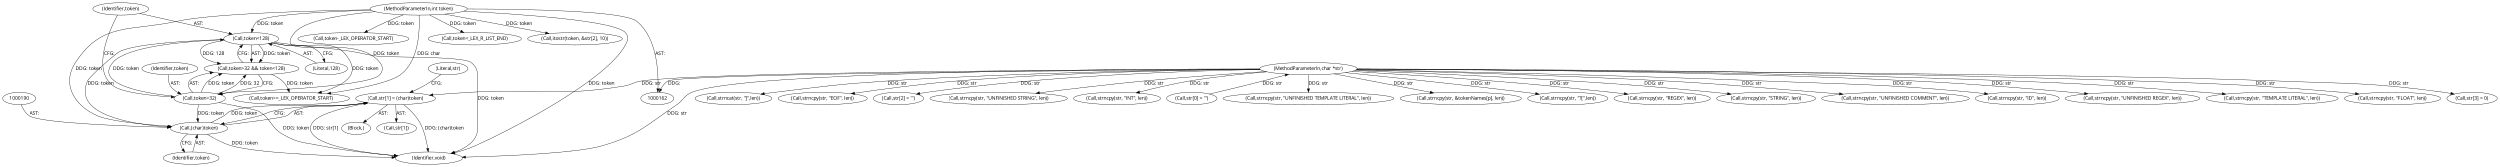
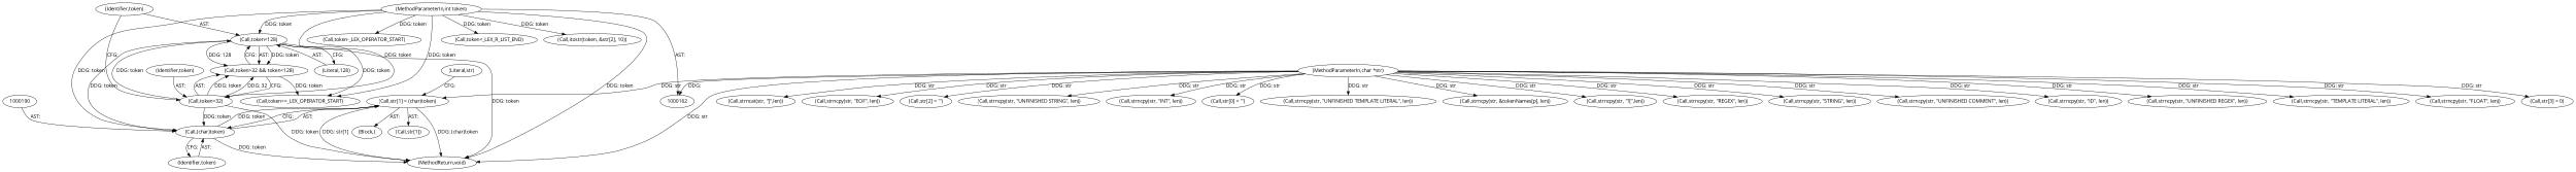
  digraph {
    fontname="Open Sans"
    node [fontname="Open Sans"]
    edge [fontname="Open Sans"]
    n1 [label="(Call,str[1] = (char)token)"]
    n2 [label="(Call,(char)token)"]
    n3 [label="(Block,)"]
-   n4 [label="(Identifier,void)"]
+   n4 [label="(MethodReturn,void)"]
    n5 [label="(Call,str[1])"]
    n6 [label="(Identifier,token)"]
    n7 [label="(Call,token<128)"]
    n8 [label="(Call,token>=_LEX_OPERATOR_START)"]
    n9 [label="(Literal,128)"]
    n10 [label="(Call,token>32 && token<128)"]
    n11 [label="(Call,token>32)"]
    n12 [label="(MethodParameterIn,int token)"]
    n13 [label="(Call,token-_LEX_OPERATOR_START)"]
    n14 [label="(Call,token<_LEX_R_LIST_END)"]
    n15 [label="(Call,itostr(token, &str[2], 10))"]
    1000162
    n17 [label="(MethodParameterIn,char *str)"]
    n18 [label="(Call,str[0] = '\'')"]
    n19 [label="(Call,strncpy(str, \"UNFINISHED TEMPLATE LITERAL\", len))"]
    n20 [label="(Call,strncpy(str, &tokenNames[p], len))"]
    n21 [label="(Call,strncpy(str, \"?[\",len))"]
    n22 [label="(Call,strncpy(str, \"REGEX\", len))"]
    n23 [label="(Call,strncpy(str, \"STRING\", len))"]
    n24 [label="(Call,strncpy(str, \"UNFINISHED COMMENT\", len))"]
    n25 [label="(Call,strncpy(str, \"ID\", len))"]
    n26 [label="(Call,strncpy(str, \"UNFINISHED REGEX\", len))"]
    n27 [label="(Call,strncpy(str, \"TEMPLATE LITERAL\", len))"]
    n28 [label="(Call,strncpy(str, \"FLOAT\", len))"]
    n29 [label="(Call,str[3] = 0)"]
    n30 [label="(Call,strncat(str, \"]\",len))"]
    n31 [label="(Call,strncpy(str, \"EOF\", len))"]
    n32 [label="(Call,str[2] = '\'')"]
    n33 [label="(Call,strncpy(str, \"UNFINISHED STRING\", len))"]
    n34 [label="(Call,strncpy(str, \"INT\", len))"]
    n35 [label="(Literal,str)"]
    n36 [label="(Identifier,token)"]
    n37 [label="(Identifier,token)"]
    1000190
    n1 -> n2 [label="CFG: "]
    n1 -> n3 [label="AST: "]
    n1 -> n4 [label="DDG: str[1]"]
    n1 -> n4 [label="DDG: (char)token"]
    n1 -> n5 [label="AST: "]
    n2 -> n1 [label="AST: "]
    n2 -> n1 [label="DDG: token"]
    n2 -> n4 [label="DDG: token"]
    n2 -> n6 [label="CFG: "]
    n6 -> n2 [label="AST: "]
    n7 -> n2 [label="DDG: token"]
    n7 -> n4 [label="DDG: token"]
    n7 -> n8 [label="DDG: token"]
    n7 -> n9 [label="CFG: "]
    n7 -> n10 [label="AST: "]
    n7 -> n10 [label="DDG: token"]
    n7 -> n10 [label="DDG: 128"]
    n9 -> n7 [label="AST: "]
    n10 -> n7 [label="CFG: "]
    n10 -> n8 [label="DDG: token"]
    n10 -> n11 [label="CFG: "]
    n11 -> n2 [label="DDG: token"]
    n11 -> n4 [label="DDG: token"]
    n11 -> n7 [label="DDG: token"]
    n11 -> n10 [label="AST: "]
    n11 -> n10 [label="DDG: token"]
    n11 -> n10 [label="DDG: 32"]
    n12 -> n2 [label="DDG: token"]
    n12 -> n4 [label="DDG: token"]
    n12 -> n7 [label="DDG: token"]
-   n12 -> n8 [label="DDG: char"]
+   n12 -> n8 [label="DDG: token"]
    n12 -> n11 [label="DDG: token"]
    n12 -> n13 [label="DDG: token"]
    n12 -> n14 [label="DDG: token"]
    n12 -> n15 [label="DDG: token"]
    n12 -> 1000162 [label="AST: "]
    n17 -> n1 [label="DDG: str"]
    n17 -> n4 [label="DDG: str"]
    n17 -> 1000162 [label="DDG: "]
-   n18 -> n17 [label="DDG: str"]
+   n17 -> n18 [label="DDG: str"]
    n17 -> n19 [label="DDG: str"]
    n17 -> n20 [label="DDG: str"]
    n17 -> n21 [label="DDG: str"]
    n17 -> n22 [label="DDG: str"]
    n17 -> n23 [label="DDG: str"]
    n17 -> n24 [label="DDG: str"]
    n17 -> n25 [label="DDG: str"]
    n17 -> n26 [label="DDG: str"]
    n17 -> n27 [label="DDG: str"]
    n17 -> n28 [label="DDG: str"]
    n17 -> n29 [label="DDG: str"]
    n17 -> n30 [label="DDG: str"]
    n17 -> n31 [label="DDG: str"]
    n17 -> n32 [label="DDG: str"]
    n17 -> n33 [label="DDG: str"]
    n17 -> n34 [label="DDG: str"]
    n35 -> n1 [label="CFG: "]
    n36 -> n7 [label="AST: "]
    n36 -> n11 [label="CFG: "]
    n37 -> n11 [label="AST: "]
    1000190 -> n2 [label="AST: "]
  }
